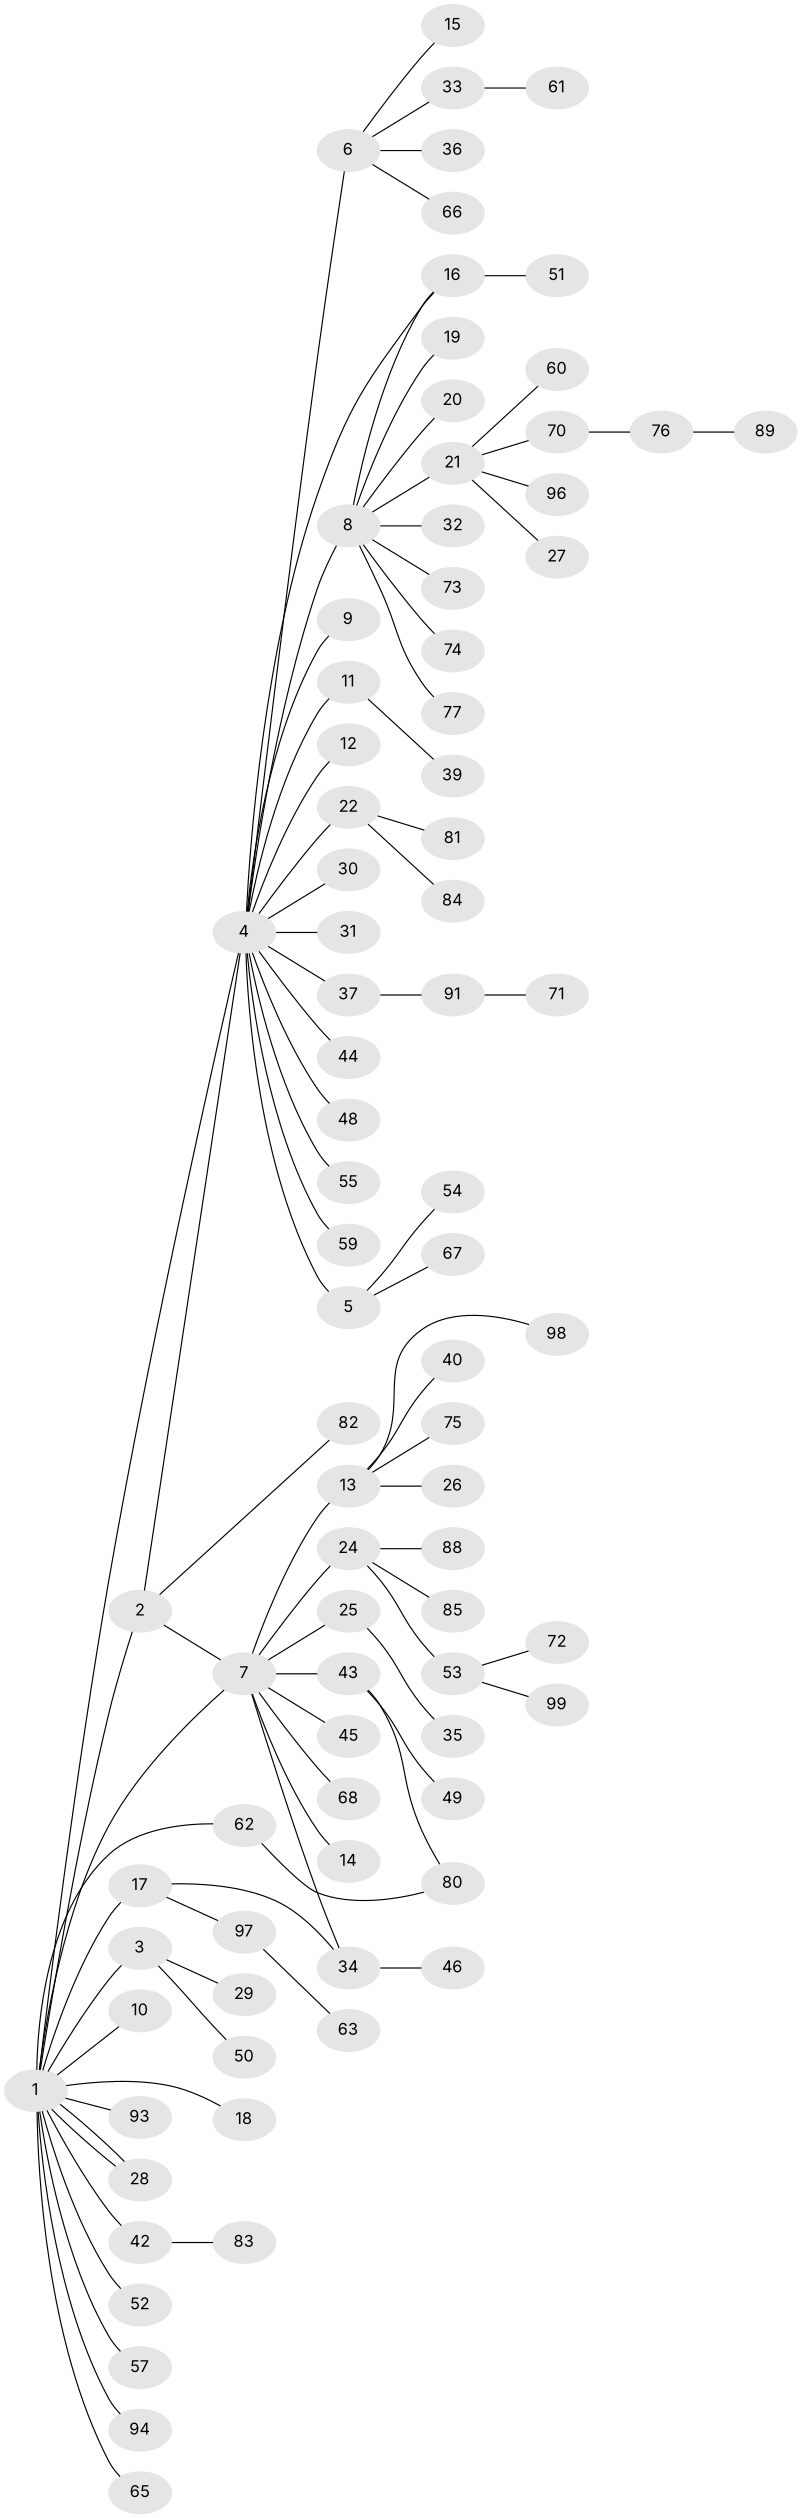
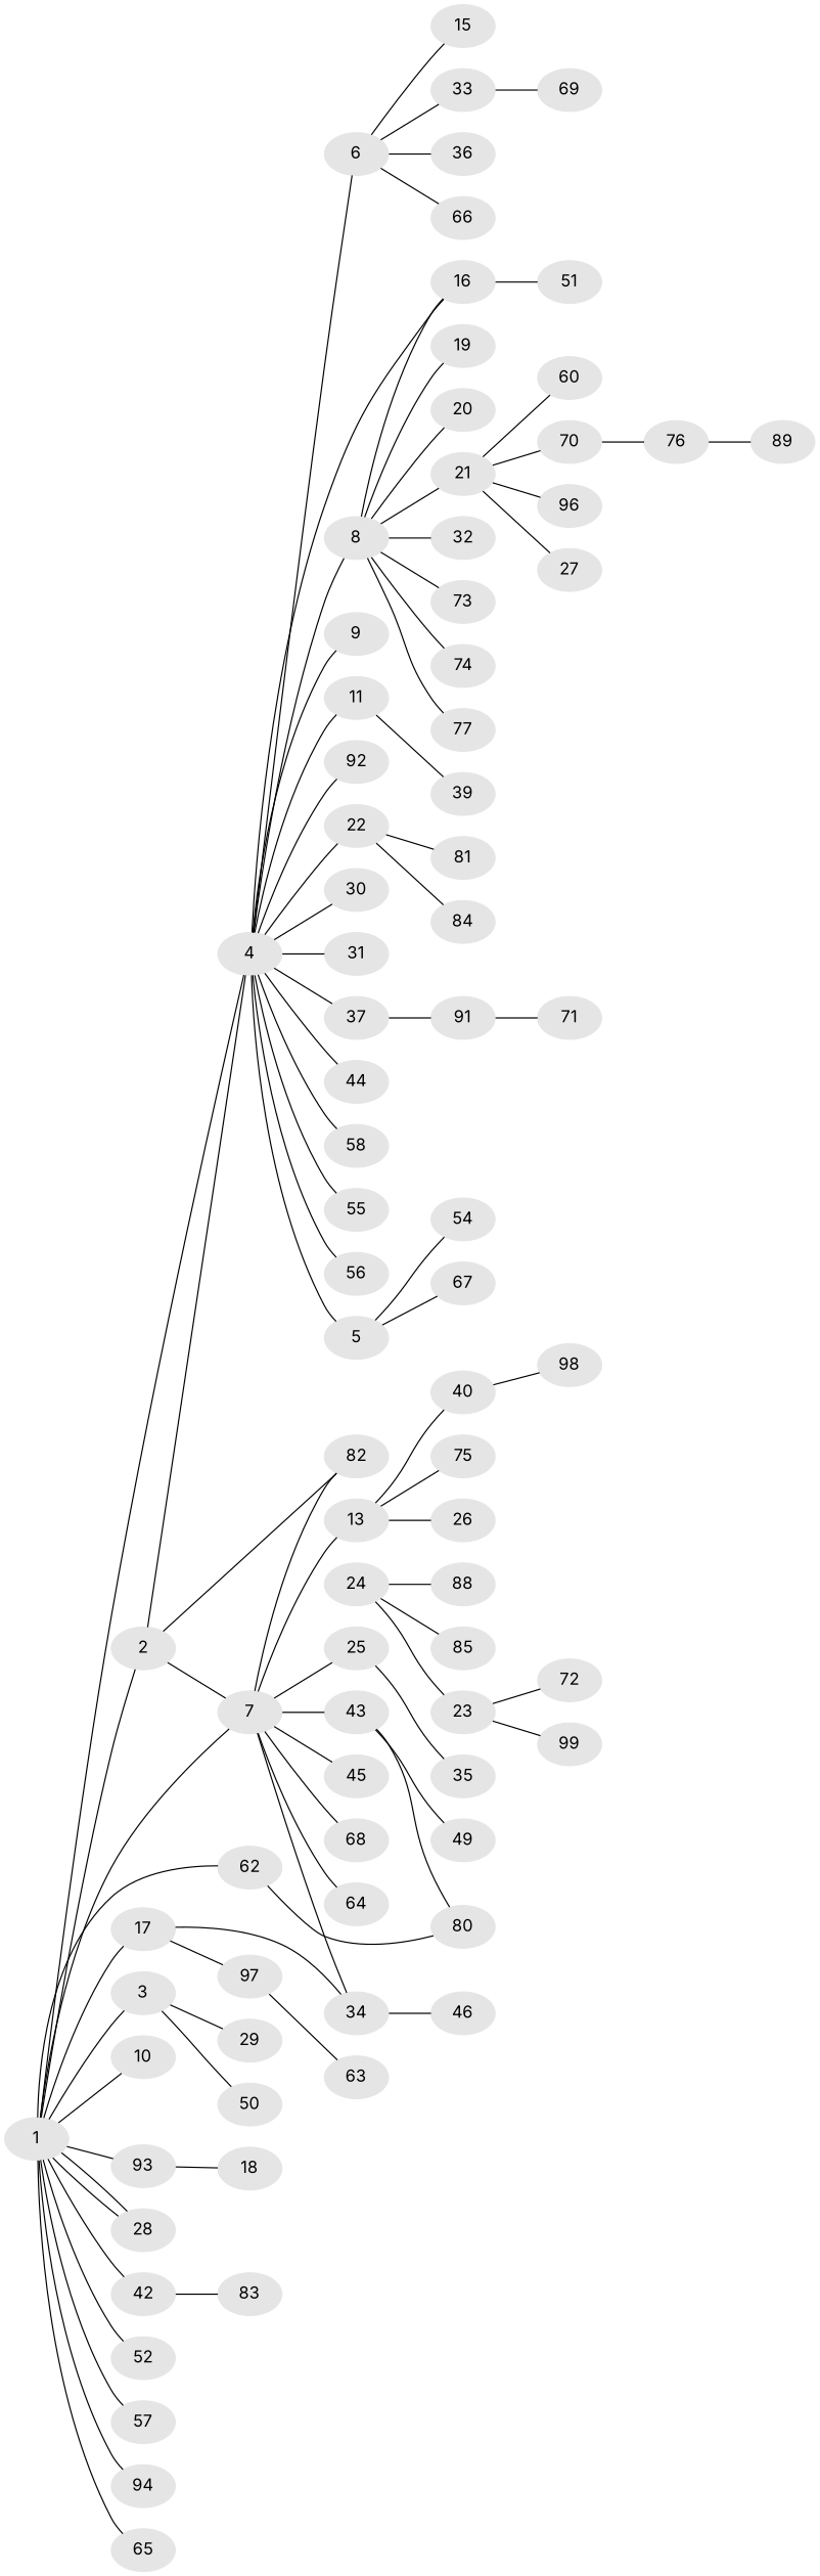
  graph {
    fontname=Inter
    rankdir=LR
    node [color=gray90 fontname=Inter style=filled]
    edge [fontname=Inter]
    1
    2
    3
    4
    7
    10
    17
    18
    n9 [label=93]
    28
    42
    52
    57
    62
    n15 [label=94]
    65
    82
    29
    50
    5
    6
    8
    9
    11
-   12
+   12 [label=92]
    16
    22
    30
    31
    37
    44
-   48
+   48 [label=58]
    55
-   56 [label=59]
+   56
    13
-   14
+   14 [label=64]
    24
    25
    34
    43
    45
    68
    n43 [label=97]
    83
    80
    54
    67
    15
    33
    36
    66
    19
    20
    21
    32
    73
    74
    77
    39
    51
    84
    81
    n63 [label=91]
-   61
+   61 [label=69]
    26
    n66 [label=98]
    40
    75
-   53
+   53 [label=23]
    n70 [label=88]
    85
    35
    46
    49
    27
    60
    70
    n78 [label=96]
    63
    76
    n81 [label=99]
    72
    71
    n84 [label=89]
    1 -- 2
    1 -- 3
    1 -- 4
    1 -- 7
    1 -- 10
    1 -- 17
-   1 -- 18
+   n9 -- 18
    1 -- n9
    1 -- 28
    1 -- 28
    1 -- 42
    1 -- 52
    1 -- 57
    1 -- 62
    1 -- n15
    1 -- 65
    2 -- 4
    2 -- 7
    2 -- 82
    3 -- 29
    3 -- 50
    4 -- 5
    4 -- 6
    4 -- 8
    4 -- 9
    4 -- 11
    4 -- 12
    4 -- 16
    4 -- 22
    4 -- 30
    4 -- 31
    4 -- 37
    4 -- 44
    4 -- 48
    4 -- 55
    4 -- 56
    7 -- 13
    7 -- 14
-   7 -- 24
+   7 -- 82
    7 -- 25
    7 -- 34
    7 -- 43
    7 -- 45
    7 -- 68
    17 -- 34
    17 -- n43
    42 -- 83
    62 -- 80
    5 -- 54
    5 -- 67
    6 -- 15
    6 -- 33
    6 -- 36
    6 -- 66
    8 -- 16
    8 -- 19
    8 -- 20
    8 -- 21
    8 -- 32
    8 -- 73
    8 -- 74
    8 -- 77
    11 -- 39
    16 -- 51
    22 -- 84
    22 -- 81
    37 -- n63
    13 -- 26
-   13 -- n66
+   40 -- n66
    13 -- 40
    13 -- 75
    24 -- 53
    24 -- n70
    24 -- 85
    25 -- 35
    34 -- 46
    43 -- 80
    43 -- 49
    n43 -- 63
    33 -- 61
    21 -- 27
    21 -- 60
    21 -- 70
    21 -- n78
    n63 -- 71
    53 -- n81
    53 -- 72
    70 -- 76
    76 -- n84
  }
